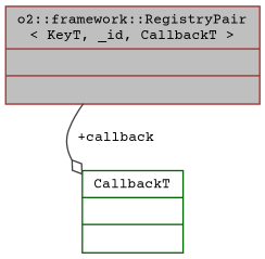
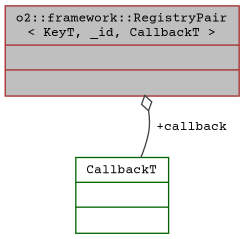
  digraph {
    fontname="Courier Prime"
    node [fontname="Courier Prime" fontsize=10 shape=record]
    n1 [color=brown fillcolor=grey75 fontcolor=black height=0.2 label="{o2::framework::RegistryPair\l\< KeyT, _id, CallbackT \>\n||}" style=filled width=0.4]
    n2 [color=darkgreen height=0.2 label="{CallbackT\n||}" width=0.4]
-   n1 -> n2 [arrowhead=odiamond color=grey25 fontname="Courier Prime" fontsize=10 label=" +callback" labelfontname=Helvetica labelfontsize=10 style=solid]
+   n2 -> n1 [arrowhead=odiamond color=grey25 fontname="Courier Prime" fontsize=10 label=" +callback" labelfontname=Helvetica labelfontsize=10 style=solid]
  }
